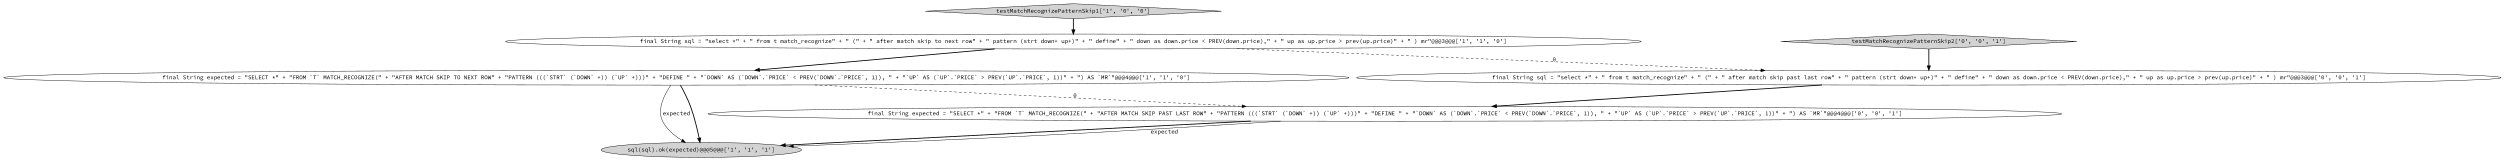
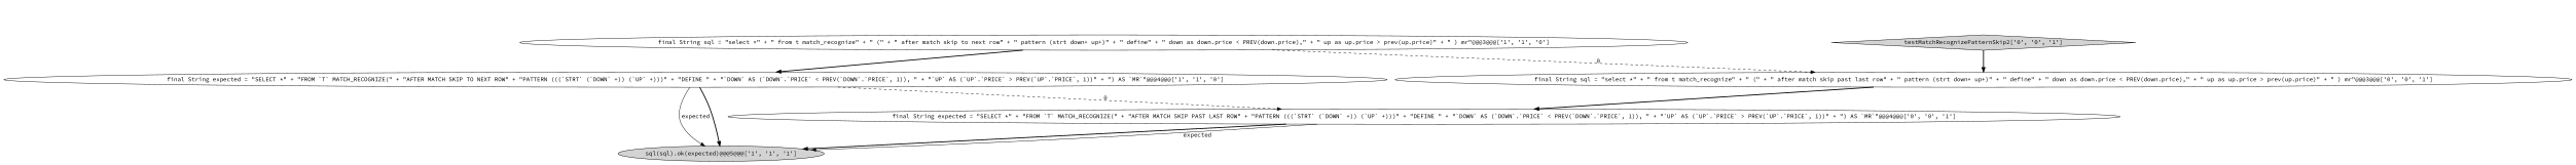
  digraph {
    fontname="Source Code Pro"
    node [fillcolor=white fontname="Source Code Pro" shape=ellipse style=filled]
    edge [fontname="Source Code Pro" style=bold]
    n1 [fillcolor=lightgray label="sql(sql).ok(expected)@@@5@@@['1', '1', '1']"]
    n2 [label="final String sql = \"select *\" + \" from t match_recognize\" + \" (\" + \" after match skip to next row\" + \" pattern (strt down+ up+)\" + \" define\" + \" down as down.price < PREV(down.price),\" + \" up as up.price > prev(up.price)\" + \" ) mr\"@@@3@@@['1', '1', '0']"]
    n3 [label="final String expected = \"SELECT *\" + \"FROM `T` MATCH_RECOGNIZE(\" + \"AFTER MATCH SKIP TO NEXT ROW\" + \"PATTERN (((`STRT` (`DOWN` +)) (`UP` +)))\" + \"DEFINE \" + \"`DOWN` AS (`DOWN`.`PRICE` < PREV(`DOWN`.`PRICE`, 1)), \" + \"`UP` AS (`UP`.`PRICE` > PREV(`UP`.`PRICE`, 1))\" + \") AS `MR`\"@@@4@@@['1', '1', '0']"]
    n4 [label="final String sql = \"select *\" + \" from t match_recognize\" + \" (\" + \" after match skip past last row\" + \" pattern (strt down+ up+)\" + \" define\" + \" down as down.price < PREV(down.price),\" + \" up as up.price > prev(up.price)\" + \" ) mr\"@@@3@@@['0', '0', '1']"]
    n5 [label="final String expected = \"SELECT *\" + \"FROM `T` MATCH_RECOGNIZE(\" + \"AFTER MATCH SKIP PAST LAST ROW\" + \"PATTERN (((`STRT` (`DOWN` +)) (`UP` +)))\" + \"DEFINE \" + \"`DOWN` AS (`DOWN`.`PRICE` < PREV(`DOWN`.`PRICE`, 1)), \" + \"`UP` AS (`UP`.`PRICE` > PREV(`UP`.`PRICE`, 1))\" + \") AS `MR`\"@@@4@@@['0', '0', '1']"]
-   n6 [fillcolor=lightgray label="testMatchRecognizePatternSkip1['1', '0', '0']" shape=diamond]
    n7 [fillcolor=lightgray label="testMatchRecognizePatternSkip2['0', '0', '1']" shape=diamond]
    n2 -> n3
    n2 -> n4 [label=0 style=dashed]
    n3 -> n1 [label=expected style=solid]
    n3 -> n1
    n3 -> n5 [label=0 style=dashed]
    n4 -> n5
    n5 -> n1
    n5 -> n1 [label=expected style=solid]
-   n6 -> n2
    n7 -> n4
  }
